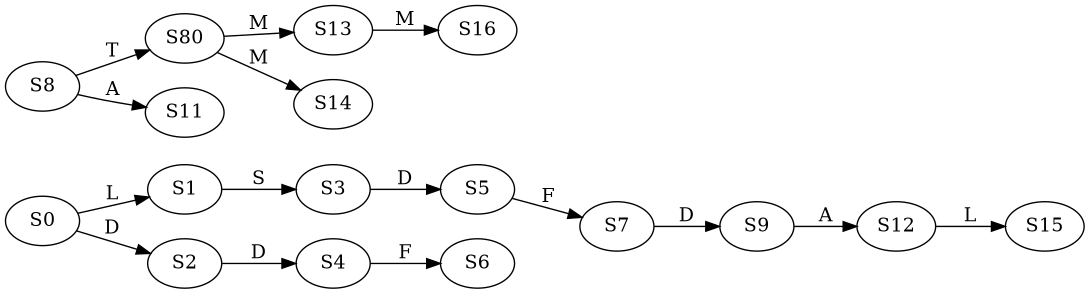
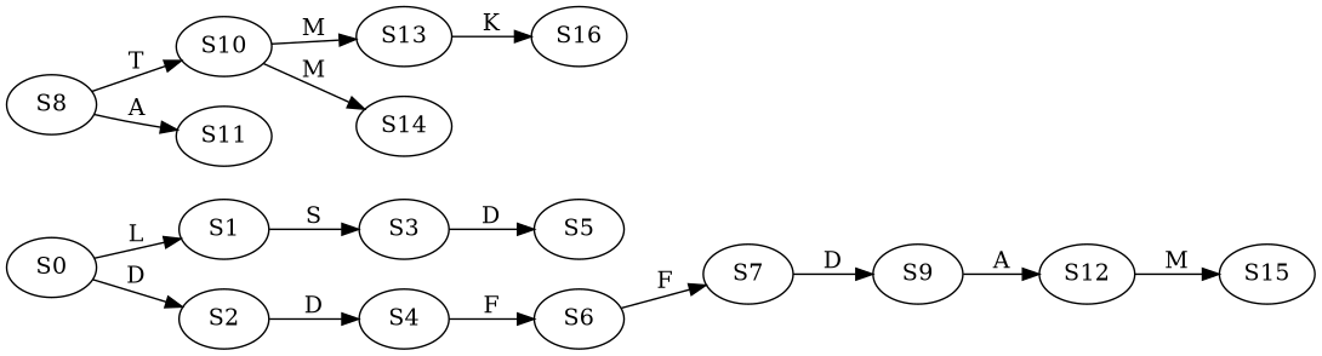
  strict digraph {
    rankdir=LR
    S0
    S1
    S2
    S3
    S4
    S5
    S6
    S7
    S9
    S8
-   S10 [label=S80]
+   S10
    S11
    S12
    S13
    S14
    S15
    S16
    S0 -> S1 [label=L]
    S0 -> S2 [label=D]
    S1 -> S3 [label=S]
    S2 -> S4 [label=D]
    S3 -> S5 [label=D]
    S4 -> S6 [label=F]
-   S5 -> S7 [label=F]
+   S6 -> S7 [label=F]
    S7 -> S9 [label=D]
    S9 -> S12 [label=A]
    S8 -> S10 [label=T]
    S8 -> S11 [label=A]
    S10 -> S13 [label=M]
    S10 -> S14 [label=M]
-   S12 -> S15 [label=L]
-   S13 -> S16 [label=M]
+   S12 -> S15 [label=M]
+   S13 -> S16 [label=K]
  }
